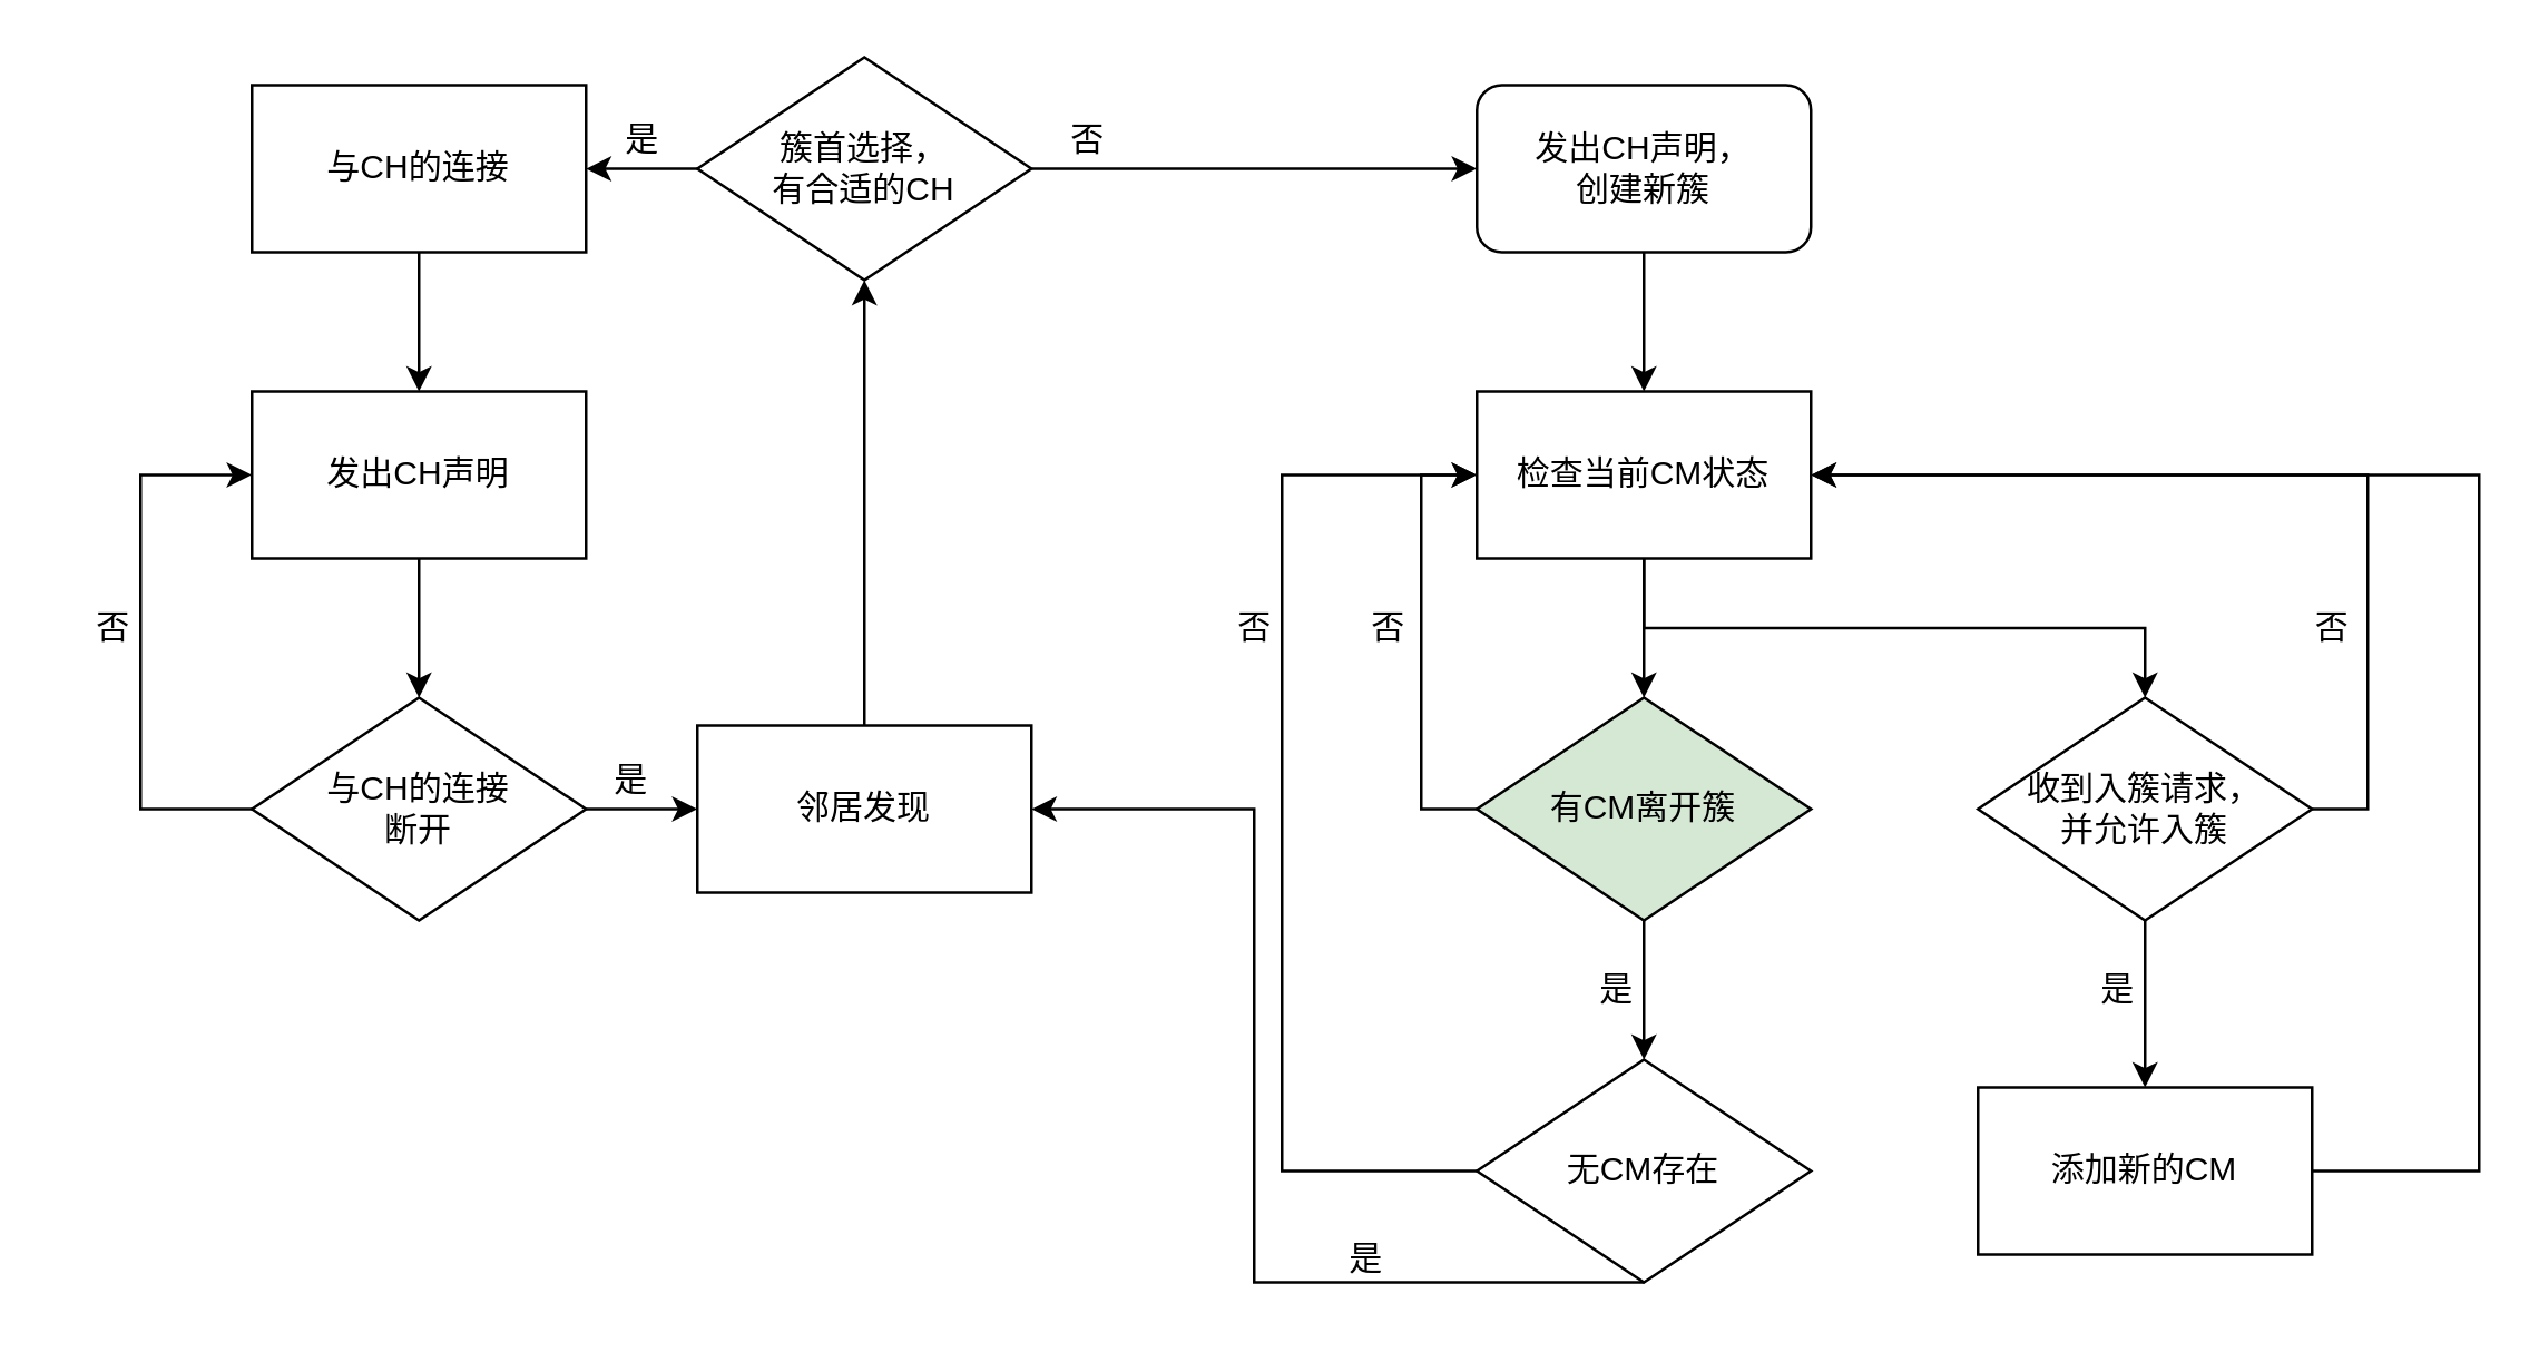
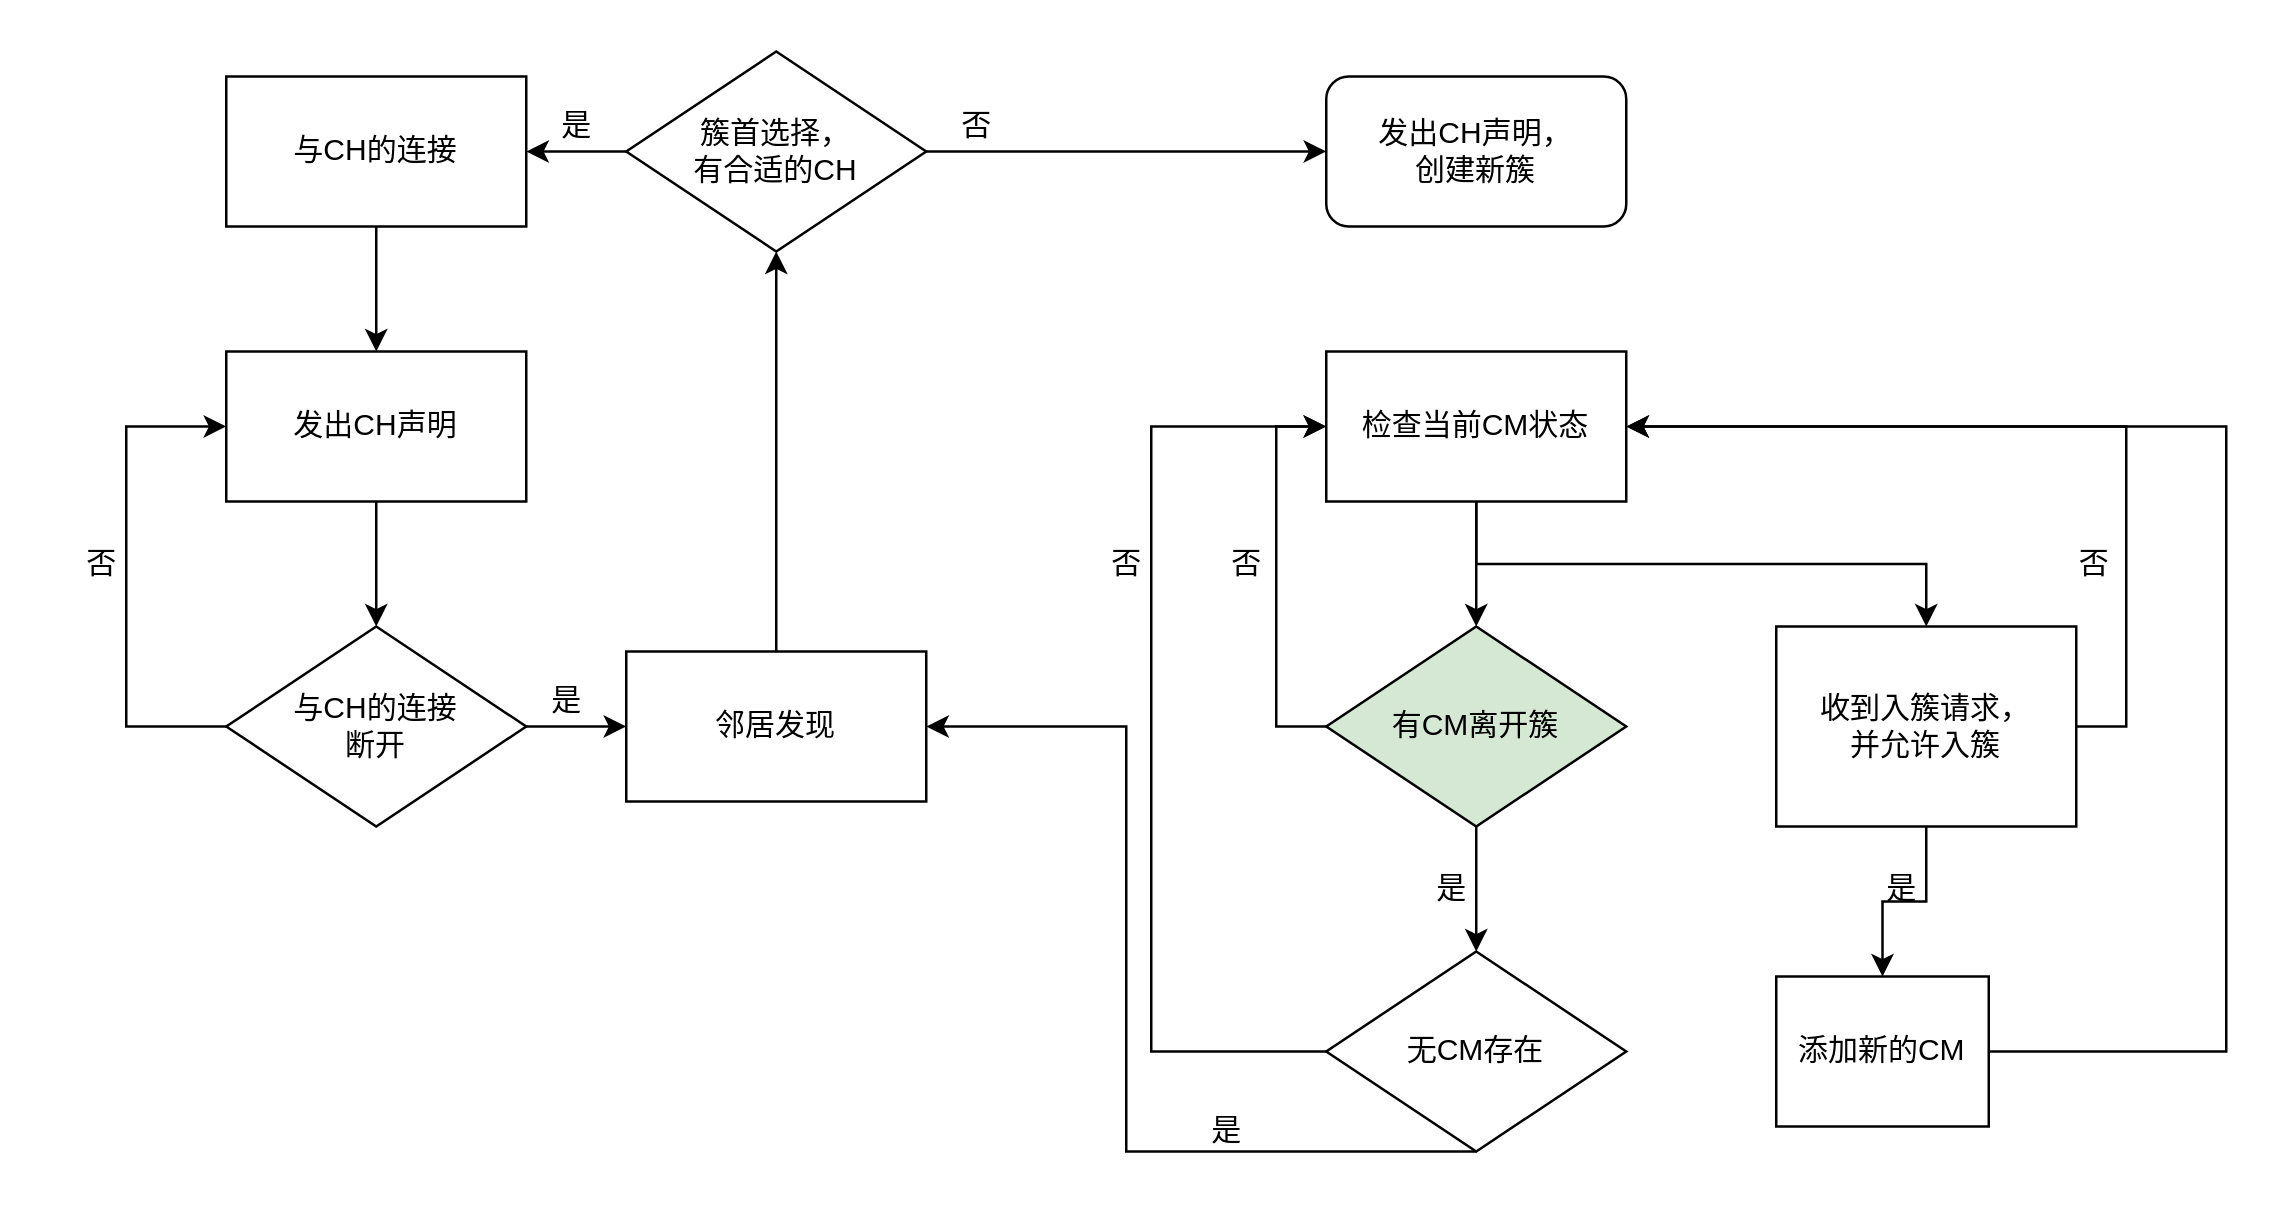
  <mxCell id="0" />
  <mxCell id="1" parent="0" />
  <mxCell id="2" value="" style="edgeStyle=orthogonalEdgeStyle;rounded=0;orthogonalLoop=1;jettySize=auto;html=1;" edge="1" parent="1" source="3" target="6"><mxGeometry relative="1" as="geometry" /></mxCell>
  <mxCell id="3" value="邻居发现" style="rounded=0;whiteSpace=wrap;html=1;" vertex="1" parent="1"><mxGeometry x="250" y="260" width="120" height="60" as="geometry" /></mxCell>
  <mxCell id="4" value="" style="edgeStyle=orthogonalEdgeStyle;rounded=0;orthogonalLoop=1;jettySize=auto;html=1;" edge="1" parent="1" source="6" target="8"><mxGeometry relative="1" as="geometry" /></mxCell>
  <mxCell id="5" value="" style="edgeStyle=orthogonalEdgeStyle;rounded=0;orthogonalLoop=1;jettySize=auto;html=1;" edge="1" parent="1" source="6" target="10"><mxGeometry relative="1" as="geometry" /></mxCell>
  <mxCell id="6" value="簇首选择，&lt;br&gt;有合适的CH" style="rhombus;whiteSpace=wrap;html=1;" vertex="1" parent="1"><mxGeometry x="250" y="20" width="120" height="80" as="geometry" /></mxCell>
  <mxCell id="7" value="" style="edgeStyle=orthogonalEdgeStyle;rounded=0;orthogonalLoop=1;jettySize=auto;html=1;" edge="1" parent="1" source="8" target="14"><mxGeometry relative="1" as="geometry" /></mxCell>
  <mxCell id="8" value="与CH的连接" style="rounded=0;whiteSpace=wrap;html=1;" vertex="1" parent="1"><mxGeometry x="90" y="30" width="120" height="60" as="geometry" /></mxCell>
- <mxCell id="9" value="" style="edgeStyle=orthogonalEdgeStyle;rounded=0;orthogonalLoop=1;jettySize=auto;html=1;" edge="1" parent="1" source="10" target="22"><mxGeometry relative="1" as="geometry" /></mxCell>
  <mxCell id="10" value="发出CH声明，&lt;br&gt;创建新簇" style="whiteSpace=wrap;html=1;rounded=1;" vertex="1" parent="1"><mxGeometry x="530" y="30" width="120" height="60" as="geometry" /></mxCell>
  <mxCell id="11" value="是" style="text;html=1;resizable=0;autosize=1;align=center;verticalAlign=middle;points=[];fillColor=none;strokeColor=none;rounded=0;" vertex="1" parent="1"><mxGeometry x="210" y="35" width="40" height="30" as="geometry" /></mxCell>
  <mxCell id="12" value="否" style="text;html=1;resizable=0;autosize=1;align=center;verticalAlign=middle;points=[];fillColor=none;strokeColor=none;rounded=0;" vertex="1" parent="1"><mxGeometry x="370" y="35" width="40" height="30" as="geometry" /></mxCell>
  <mxCell id="13" value="" style="edgeStyle=orthogonalEdgeStyle;rounded=0;orthogonalLoop=1;jettySize=auto;html=1;" edge="1" parent="1" source="14" target="17"><mxGeometry relative="1" as="geometry" /></mxCell>
  <mxCell id="14" value="发出CH声明" style="rounded=0;whiteSpace=wrap;html=1;" vertex="1" parent="1"><mxGeometry x="90" y="140" width="120" height="60" as="geometry" /></mxCell>
  <mxCell id="15" style="edgeStyle=orthogonalEdgeStyle;rounded=0;orthogonalLoop=1;jettySize=auto;html=1;entryX=0;entryY=0.5;entryDx=0;entryDy=0;" edge="1" parent="1" source="17" target="14"><mxGeometry relative="1" as="geometry"><Array as="points"><mxPoint x="50" y="290" /><mxPoint x="50" y="170" /></Array></mxGeometry></mxCell>
  <mxCell id="16" value="" style="edgeStyle=orthogonalEdgeStyle;rounded=0;orthogonalLoop=1;jettySize=auto;html=1;" edge="1" parent="1" source="17" target="3"><mxGeometry relative="1" as="geometry" /></mxCell>
  <mxCell id="17" value="与CH的连接&lt;br&gt;断开" style="rhombus;whiteSpace=wrap;html=1;" vertex="1" parent="1"><mxGeometry x="90" y="250" width="120" height="80" as="geometry" /></mxCell>
  <mxCell id="18" value="否" style="text;html=1;resizable=0;autosize=1;align=center;verticalAlign=middle;points=[];fillColor=none;strokeColor=none;rounded=0;" vertex="1" parent="1"><mxGeometry x="20" y="210" width="40" height="30" as="geometry" /></mxCell>
  <mxCell id="19" value="是" style="text;html=1;resizable=0;autosize=1;align=center;verticalAlign=middle;points=[];fillColor=none;strokeColor=none;rounded=0;" vertex="1" parent="1"><mxGeometry x="206" y="265" width="40" height="30" as="geometry" /></mxCell>
  <mxCell id="20" value="" style="edgeStyle=orthogonalEdgeStyle;rounded=0;orthogonalLoop=1;jettySize=auto;html=1;" edge="1" parent="1" source="22" target="25"><mxGeometry relative="1" as="geometry" /></mxCell>
  <mxCell id="21" style="edgeStyle=orthogonalEdgeStyle;rounded=0;orthogonalLoop=1;jettySize=auto;html=1;exitX=0.5;exitY=1;exitDx=0;exitDy=0;" edge="1" parent="1" source="22" target="28"><mxGeometry relative="1" as="geometry" /></mxCell>
  <mxCell id="22" value="检查当前CM状态" style="rounded=0;whiteSpace=wrap;html=1;" vertex="1" parent="1"><mxGeometry x="530" y="140" width="120" height="60" as="geometry" /></mxCell>
  <mxCell id="23" style="edgeStyle=orthogonalEdgeStyle;rounded=0;orthogonalLoop=1;jettySize=auto;html=1;entryX=0;entryY=0.5;entryDx=0;entryDy=0;" edge="1" parent="1" source="25" target="22"><mxGeometry relative="1" as="geometry"><Array as="points"><mxPoint x="510" y="290" /><mxPoint x="510" y="170" /></Array></mxGeometry></mxCell>
  <mxCell id="24" value="" style="edgeStyle=orthogonalEdgeStyle;rounded=0;orthogonalLoop=1;jettySize=auto;html=1;" edge="1" parent="1" source="25" target="32"><mxGeometry relative="1" as="geometry" /></mxCell>
  <mxCell id="25" value="有CM离开簇" style="rhombus;whiteSpace=wrap;html=1;fillColor=#d5e8d4;" vertex="1" parent="1"><mxGeometry x="530" y="250" width="120" height="80" as="geometry" /></mxCell>
  <mxCell id="26" style="edgeStyle=orthogonalEdgeStyle;rounded=0;orthogonalLoop=1;jettySize=auto;html=1;exitX=1;exitY=0.5;exitDx=0;exitDy=0;entryX=1;entryY=0.5;entryDx=0;entryDy=0;" edge="1" parent="1" source="28" target="22"><mxGeometry relative="1" as="geometry" /></mxCell>
  <mxCell id="27" value="" style="edgeStyle=orthogonalEdgeStyle;rounded=0;orthogonalLoop=1;jettySize=auto;html=1;" edge="1" parent="1" source="28" target="38"><mxGeometry relative="1" as="geometry" /></mxCell>
- <mxCell id="28" value="收到入簇请求，&lt;br&gt;并允许入簇" style="rhombus;whiteSpace=wrap;html=1;" vertex="1" parent="1"><mxGeometry x="710" y="250" width="120" height="80" as="geometry" /></mxCell>
+ <mxCell id="28" value="收到入簇请求，&lt;br&gt;并允许入簇" style="whiteSpace=wrap;html=1;rounded=0;" vertex="1" parent="1"><mxGeometry x="710" y="250" width="120" height="80" as="geometry" /></mxCell>
  <mxCell id="29" value="否" style="text;html=1;resizable=0;autosize=1;align=center;verticalAlign=middle;points=[];fillColor=none;strokeColor=none;rounded=0;" vertex="1" parent="1"><mxGeometry x="478" y="210" width="40" height="30" as="geometry" /></mxCell>
  <mxCell id="30" style="edgeStyle=orthogonalEdgeStyle;rounded=0;orthogonalLoop=1;jettySize=auto;html=1;entryX=0;entryY=0.5;entryDx=0;entryDy=0;" edge="1" parent="1" source="32" target="22"><mxGeometry relative="1" as="geometry"><mxPoint x="480" y="170" as="targetPoint" /><Array as="points"><mxPoint x="460" y="420" /><mxPoint x="460" y="170" /></Array></mxGeometry></mxCell>
  <mxCell id="31" style="edgeStyle=orthogonalEdgeStyle;rounded=0;orthogonalLoop=1;jettySize=auto;html=1;entryX=1;entryY=0.5;entryDx=0;entryDy=0;" edge="1" parent="1" source="32" target="3"><mxGeometry relative="1" as="geometry"><Array as="points"><mxPoint x="450" y="460" /><mxPoint x="450" y="290" /></Array></mxGeometry></mxCell>
  <mxCell id="32" value="无CM存在" style="rhombus;whiteSpace=wrap;html=1;" vertex="1" parent="1"><mxGeometry x="530" y="380" width="120" height="80" as="geometry" /></mxCell>
  <mxCell id="33" value="是" style="text;html=1;resizable=0;autosize=1;align=center;verticalAlign=middle;points=[];fillColor=none;strokeColor=none;rounded=0;" vertex="1" parent="1"><mxGeometry x="560" y="340" width="40" height="30" as="geometry" /></mxCell>
  <mxCell id="34" value="否" style="text;html=1;resizable=0;autosize=1;align=center;verticalAlign=middle;points=[];fillColor=none;strokeColor=none;rounded=0;" vertex="1" parent="1"><mxGeometry x="430" y="210" width="40" height="30" as="geometry" /></mxCell>
  <mxCell id="35" value="是" style="text;html=1;resizable=0;autosize=1;align=center;verticalAlign=middle;points=[];fillColor=none;strokeColor=none;rounded=0;" vertex="1" parent="1"><mxGeometry x="470" y="437" width="40" height="30" as="geometry" /></mxCell>
  <mxCell id="36" value="否" style="text;html=1;resizable=0;autosize=1;align=center;verticalAlign=middle;points=[];fillColor=none;strokeColor=none;rounded=0;" vertex="1" parent="1"><mxGeometry x="817" y="210" width="40" height="30" as="geometry" /></mxCell>
  <mxCell id="37" style="edgeStyle=orthogonalEdgeStyle;rounded=0;orthogonalLoop=1;jettySize=auto;html=1;" edge="1" parent="1" source="38"><mxGeometry relative="1" as="geometry"><mxPoint x="650" y="170" as="targetPoint" /><Array as="points"><mxPoint x="890" y="420" /><mxPoint x="890" y="170" /></Array></mxGeometry></mxCell>
- <mxCell id="38" value="添加新的CM" style="rounded=0;whiteSpace=wrap;html=1;" vertex="1" parent="1"><mxGeometry x="710" y="390" width="120" height="60" as="geometry" /></mxCell>
+ <mxCell id="38" value="添加新的CM" style="rounded=0;whiteSpace=wrap;html=1;" vertex="1" parent="1"><mxGeometry x="710" y="390" width="85" height="60" as="geometry" /></mxCell>
  <mxCell id="39" value="是" style="text;html=1;resizable=0;autosize=1;align=center;verticalAlign=middle;points=[];fillColor=none;strokeColor=none;rounded=0;" vertex="1" parent="1"><mxGeometry x="740" y="340" width="40" height="30" as="geometry" /></mxCell>
